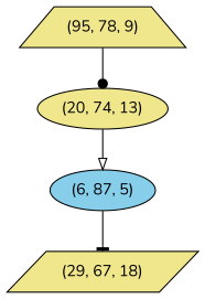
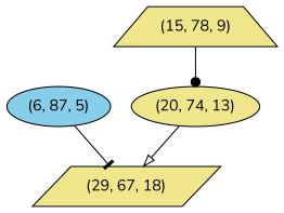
  digraph {
    fontname=Nunito
    node [fillcolor=khaki fontname=Nunito shape=ellipse style=filled]
    edge [fontname=Nunito]
    "(6, 87, 5)" [fillcolor=skyblue]
    "(29, 67, 18)" [shape=parallelogram]
-   "(15, 78, 9)" [shape=trapezium label="(95, 78, 9)"]
+   "(15, 78, 9)" [shape=trapezium]
    "(20, 74, 13)"
    "(6, 87, 5)" -> "(29, 67, 18)" [arrowhead=tee]
    "(15, 78, 9)" -> "(20, 74, 13)" [arrowhead=dot]
-   "(20, 74, 13)" -> "(6, 87, 5)" [arrowhead=onormal]
+   "(20, 74, 13)" -> "(29, 67, 18)" [arrowhead=onormal]
  }
